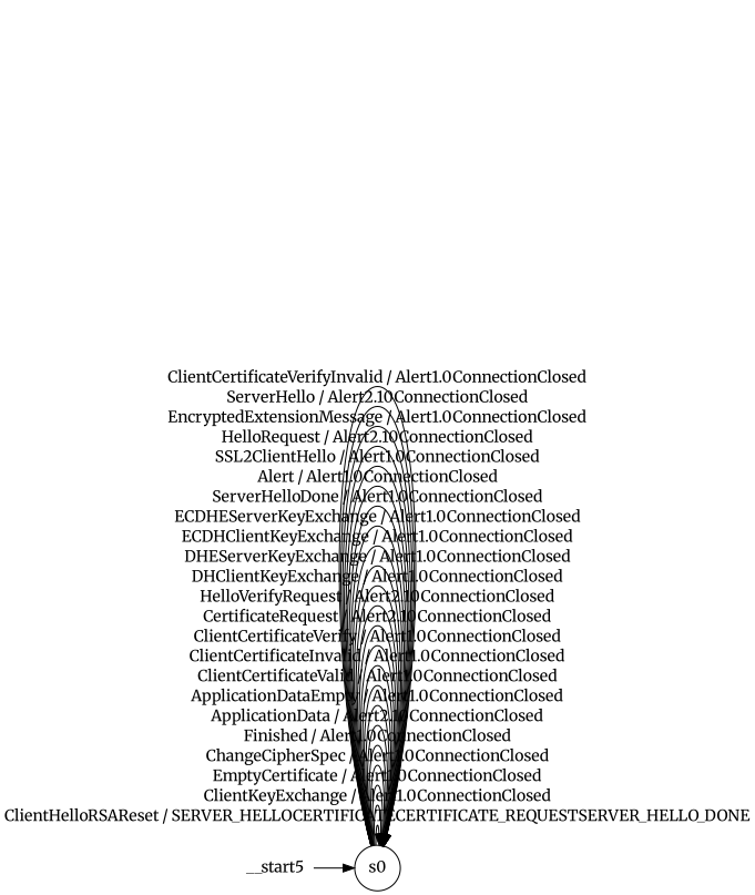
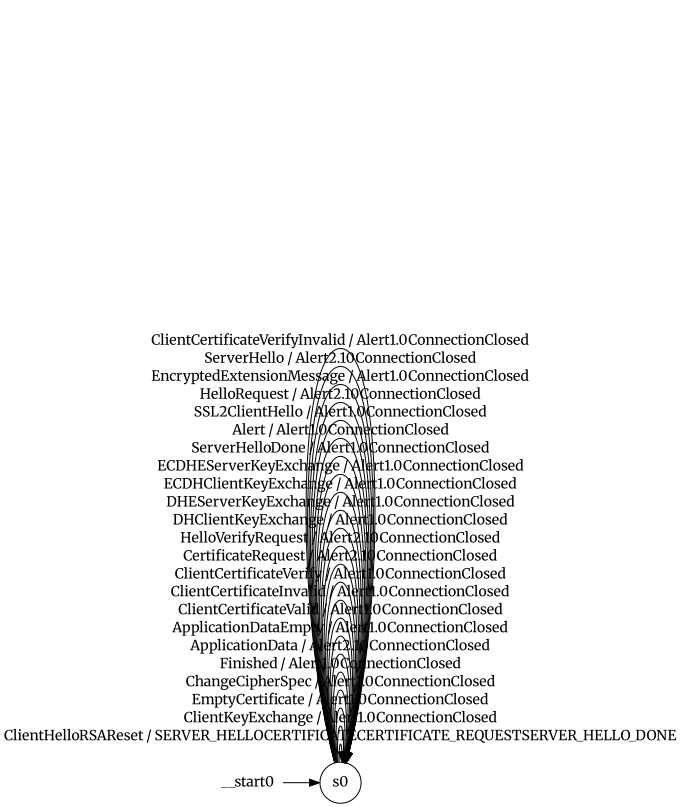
  digraph {
    rankdir=LR
    fontname=Merriweather
    node [fontname=Merriweather]
    edge [fontname=Merriweather]
    n1 [label=s0 shape=circle]
-   __start0 [height=0 shape=none width=0 label=__start5]
+   __start0 [height=0 shape=none width=0]
    n1 -> n1 [label="ClientHelloRSAReset / SERVER_HELLOCERTIFICATECERTIFICATE_REQUESTSERVER_HELLO_DONE"]
    n1 -> n1 [label="ClientKeyExchange / Alert1.0ConnectionClosed"]
    n1 -> n1 [label="EmptyCertificate / Alert1.0ConnectionClosed"]
    n1 -> n1 [label="ChangeCipherSpec / Alert1.0ConnectionClosed"]
    n1 -> n1 [label="Finished / Alert1.0ConnectionClosed"]
    n1 -> n1 [label="ApplicationData / Alert2.10ConnectionClosed"]
    n1 -> n1 [label="ApplicationDataEmpty / Alert1.0ConnectionClosed"]
    n1 -> n1 [label="ClientCertificateValid / Alert1.0ConnectionClosed"]
    n1 -> n1 [label="ClientCertificateInvalid / Alert1.0ConnectionClosed"]
    n1 -> n1 [label="ClientCertificateVerify / Alert1.0ConnectionClosed"]
    n1 -> n1 [label="CertificateRequest / Alert2.10ConnectionClosed"]
    n1 -> n1 [label="HelloVerifyRequest / Alert2.10ConnectionClosed"]
    n1 -> n1 [label="DHClientKeyExchange / Alert1.0ConnectionClosed"]
    n1 -> n1 [label="DHEServerKeyExchange / Alert1.0ConnectionClosed"]
    n1 -> n1 [label="ECDHClientKeyExchange / Alert1.0ConnectionClosed"]
    n1 -> n1 [label="ECDHEServerKeyExchange / Alert1.0ConnectionClosed"]
    n1 -> n1 [label="ServerHelloDone / Alert1.0ConnectionClosed"]
    n1 -> n1 [label="Alert / Alert1.0ConnectionClosed"]
    n1 -> n1 [label="SSL2ClientHello / Alert1.0ConnectionClosed"]
    n1 -> n1 [label="HelloRequest / Alert2.10ConnectionClosed"]
    n1 -> n1 [label="EncryptedExtensionMessage / Alert1.0ConnectionClosed"]
    n1 -> n1 [label="ServerHello / Alert2.10ConnectionClosed"]
    n1 -> n1 [label="ClientCertificateVerifyInvalid / Alert1.0ConnectionClosed"]
    __start0 -> n1
  }
